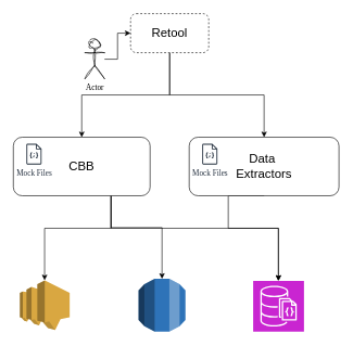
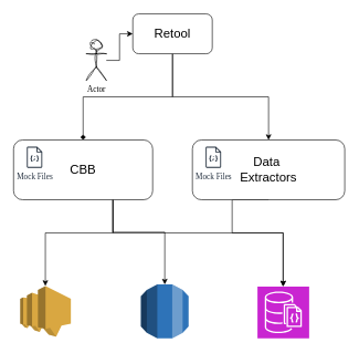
  <mxCell id="0" />
  <mxCell id="1" parent="0" />
- <mxCell id="2" value="" style="edgeStyle=orthogonalEdgeStyle;rounded=0;hachureGap=4;orthogonalLoop=1;jettySize=auto;html=1;fontFamily=Architects Daughter;fontSource=https%3A%2F%2Ffonts.googleapis.com%2Fcss%3Ffamily%3DArchitects%2BDaughter;shadow=0;" edge="1" parent="1" source="4" target="7"><mxGeometry relative="1" as="geometry" /></mxCell>
+ <mxCell id="2" value="" style="edgeStyle=orthogonalEdgeStyle;rounded=0;hachureGap=4;orthogonalLoop=1;jettySize=auto;html=1;fontFamily=Architects Daughter;fontSource=https%3A%2F%2Ffonts.googleapis.com%2Fcss%3Ffamily%3DArchitects%2BDaughter;shadow=0;endArrow=diamond;" edge="1" parent="1" source="4" target="7"><mxGeometry relative="1" as="geometry" /></mxCell>
  <mxCell id="3" value="" style="edgeStyle=orthogonalEdgeStyle;rounded=0;hachureGap=4;orthogonalLoop=1;jettySize=auto;html=1;fontFamily=Architects Daughter;fontSource=https%3A%2F%2Ffonts.googleapis.com%2Fcss%3Ffamily%3DArchitects%2BDaughter;" edge="1" parent="1" source="4" target="9"><mxGeometry relative="1" as="geometry" /></mxCell>
- <mxCell id="4" value="&lt;font style=&quot;font-size: 19px;&quot; face=&quot;Helvetica&quot;&gt;Retool&lt;/font&gt;" style="rounded=1;whiteSpace=wrap;html=1;hachureGap=4;fontFamily=Architects Daughter;fontSource=https%3A%2F%2Ffonts.googleapis.com%2Fcss%3Ffamily%3DArchitects%2BDaughter;glass=0;shadow=0;dashed=1;" vertex="1" parent="1"><mxGeometry x="200" y="20" width="120" height="60" as="geometry" /></mxCell>
+ <mxCell id="4" value="&lt;font style=&quot;font-size: 19px;&quot; face=&quot;Helvetica&quot;&gt;Retool&lt;/font&gt;" style="rounded=1;whiteSpace=wrap;html=1;hachureGap=4;fontFamily=Architects Daughter;fontSource=https%3A%2F%2Ffonts.googleapis.com%2Fcss%3Ffamily%3DArchitects%2BDaughter;glass=0;shadow=0;" vertex="1" parent="1"><mxGeometry x="200" y="20" width="120" height="60" as="geometry" /></mxCell>
  <mxCell id="5" style="edgeStyle=orthogonalEdgeStyle;rounded=0;hachureGap=4;orthogonalLoop=1;jettySize=auto;html=1;fontFamily=Architects Daughter;fontSource=https%3A%2F%2Ffonts.googleapis.com%2Fcss%3Ffamily%3DArchitects%2BDaughter;" edge="1" parent="1" source="7" target="10"><mxGeometry relative="1" as="geometry"><Array as="points"><mxPoint x="170" y="350" /><mxPoint x="68" y="350" /></Array></mxGeometry></mxCell>
  <mxCell id="6" style="edgeStyle=orthogonalEdgeStyle;rounded=0;hachureGap=4;orthogonalLoop=1;jettySize=auto;html=1;fontFamily=Architects Daughter;fontSource=https%3A%2F%2Ffonts.googleapis.com%2Fcss%3Ffamily%3DArchitects%2BDaughter;" edge="1" parent="1" source="7" target="12"><mxGeometry relative="1" as="geometry"><Array as="points"><mxPoint x="170" y="350" /><mxPoint x="427" y="350" /></Array></mxGeometry></mxCell>
  <mxCell id="7" value="&lt;font style=&quot;font-size: 19px;&quot; face=&quot;Helvetica&quot;&gt;CBB&lt;/font&gt;" style="rounded=1;whiteSpace=wrap;html=1;hachureGap=4;fontFamily=Architects Daughter;fontSource=https%3A%2F%2Ffonts.googleapis.com%2Fcss%3Ffamily%3DArchitects%2BDaughter;glass=0;shadow=0;" vertex="1" parent="1"><mxGeometry x="20" y="210" width="210" height="90" as="geometry" /></mxCell>
  <mxCell id="8" style="edgeStyle=orthogonalEdgeStyle;rounded=0;hachureGap=4;orthogonalLoop=1;jettySize=auto;html=1;fontFamily=Architects Daughter;fontSource=https%3A%2F%2Ffonts.googleapis.com%2Fcss%3Ffamily%3DArchitects%2BDaughter;exitX=0.5;exitY=1;exitDx=0;exitDy=0;" edge="1" parent="1" source="9" target="12"><mxGeometry relative="1" as="geometry"><Array as="points"><mxPoint x="350" y="350" /><mxPoint x="427" y="350" /></Array></mxGeometry></mxCell>
  <mxCell id="9" value="&lt;font style=&quot;font-size: 19px;&quot; face=&quot;Helvetica&quot;&gt;Data&amp;nbsp;&lt;/font&gt;&lt;div&gt;&lt;font style=&quot;font-size: 19px;&quot; face=&quot;Helvetica&quot;&gt;Extractors&lt;/font&gt;&lt;/div&gt;" style="rounded=1;whiteSpace=wrap;html=1;hachureGap=4;fontFamily=Architects Daughter;fontSource=https%3A%2F%2Ffonts.googleapis.com%2Fcss%3Ffamily%3DArchitects%2BDaughter;glass=0;shadow=0;" vertex="1" parent="1"><mxGeometry x="290" y="210" width="230" height="90" as="geometry" /></mxCell>
  <mxCell id="10" value="" style="outlineConnect=0;dashed=0;verticalLabelPosition=bottom;verticalAlign=top;align=center;html=1;shape=mxgraph.aws3.sns;fillColor=#D9A741;gradientColor=none;hachureGap=4;fontFamily=Architects Daughter;fontSource=https%3A%2F%2Ffonts.googleapis.com%2Fcss%3Ffamily%3DArchitects%2BDaughter;" vertex="1" parent="1"><mxGeometry x="30" y="430" width="76.5" height="76.5" as="geometry" /></mxCell>
  <mxCell id="11" value="" style="outlineConnect=0;dashed=0;verticalLabelPosition=bottom;verticalAlign=top;align=center;html=1;shape=mxgraph.aws3.rds;fillColor=#2E73B8;gradientColor=none;hachureGap=4;fontFamily=Architects Daughter;fontSource=https%3A%2F%2Ffonts.googleapis.com%2Fcss%3Ffamily%3DArchitects%2BDaughter;" vertex="1" parent="1"><mxGeometry x="212.25" y="427.75" width="72" height="81" as="geometry" /></mxCell>
  <mxCell id="12" value="" style="sketch=0;points=[[0,0,0],[0.25,0,0],[0.5,0,0],[0.75,0,0],[1,0,0],[0,1,0],[0.25,1,0],[0.5,1,0],[0.75,1,0],[1,1,0],[0,0.25,0],[0,0.5,0],[0,0.75,0],[1,0.25,0],[1,0.5,0],[1,0.75,0]];outlineConnect=0;fontColor=#232F3E;fillColor=#C925D1;strokeColor=#ffffff;dashed=0;verticalLabelPosition=bottom;verticalAlign=top;align=center;html=1;fontSize=12;fontStyle=0;aspect=fixed;shape=mxgraph.aws4.resourceIcon;resIcon=mxgraph.aws4.documentdb_with_mongodb_compatibility;hachureGap=4;jiggle=2;curveFitting=1;fontFamily=Architects Daughter;fontSource=https%3A%2F%2Ffonts.googleapis.com%2Fcss%3Ffamily%3DArchitects%2BDaughter;" vertex="1" parent="1"><mxGeometry x="388.25" y="430.75" width="78" height="78" as="geometry" /></mxCell>
  <mxCell id="13" style="edgeStyle=orthogonalEdgeStyle;rounded=0;hachureGap=4;orthogonalLoop=1;jettySize=auto;html=1;entryX=0.5;entryY=0;entryDx=0;entryDy=0;entryPerimeter=0;fontFamily=Architects Daughter;fontSource=https%3A%2F%2Ffonts.googleapis.com%2Fcss%3Ffamily%3DArchitects%2BDaughter;" edge="1" parent="1" source="7" target="11"><mxGeometry relative="1" as="geometry"><Array as="points"><mxPoint x="170" y="349" /><mxPoint x="248" y="349" /></Array></mxGeometry></mxCell>
  <mxCell id="14" style="edgeStyle=orthogonalEdgeStyle;rounded=0;hachureGap=4;orthogonalLoop=1;jettySize=auto;html=1;fontFamily=Architects Daughter;fontSource=https%3A%2F%2Ffonts.googleapis.com%2Fcss%3Ffamily%3DArchitects%2BDaughter;" edge="1" parent="1" source="15" target="4"><mxGeometry relative="1" as="geometry" /></mxCell>
  <mxCell id="15" value="Actor" style="shape=umlActor;verticalLabelPosition=bottom;verticalAlign=top;html=1;sketch=1;hachureGap=4;jiggle=2;curveFitting=1;fontFamily=Architects Daughter;fontSource=https%3A%2F%2Ffonts.googleapis.com%2Fcss%3Ffamily%3DArchitects%2BDaughter;" vertex="1" parent="1"><mxGeometry x="130" y="60" width="30" height="60" as="geometry" /></mxCell>
  <mxCell id="16" value="Mock Files" style="sketch=0;outlineConnect=0;fontColor=#232F3E;gradientColor=none;fillColor=#232F3D;strokeColor=none;dashed=0;verticalLabelPosition=bottom;verticalAlign=top;align=center;html=1;fontSize=12;fontStyle=0;aspect=fixed;pointerEvents=1;shape=mxgraph.aws4.json_script;hachureGap=4;jiggle=2;curveFitting=1;fontFamily=Architects Daughter;fontSource=https%3A%2F%2Ffonts.googleapis.com%2Fcss%3Ffamily%3DArchitects%2BDaughter;" vertex="1" parent="1"><mxGeometry x="40" y="220" width="23.38" height="32" as="geometry" /></mxCell>
  <mxCell id="17" value="Mock Files" style="sketch=0;outlineConnect=0;fontColor=#232F3E;gradientColor=none;fillColor=#232F3D;strokeColor=none;dashed=0;verticalLabelPosition=bottom;verticalAlign=top;align=center;html=1;fontSize=12;fontStyle=0;aspect=fixed;pointerEvents=1;shape=mxgraph.aws4.json_script;hachureGap=4;jiggle=2;curveFitting=1;fontFamily=Architects Daughter;fontSource=https%3A%2F%2Ffonts.googleapis.com%2Fcss%3Ffamily%3DArchitects%2BDaughter;" vertex="1" parent="1"><mxGeometry x="310" y="220" width="23.38" height="32" as="geometry" /></mxCell>
